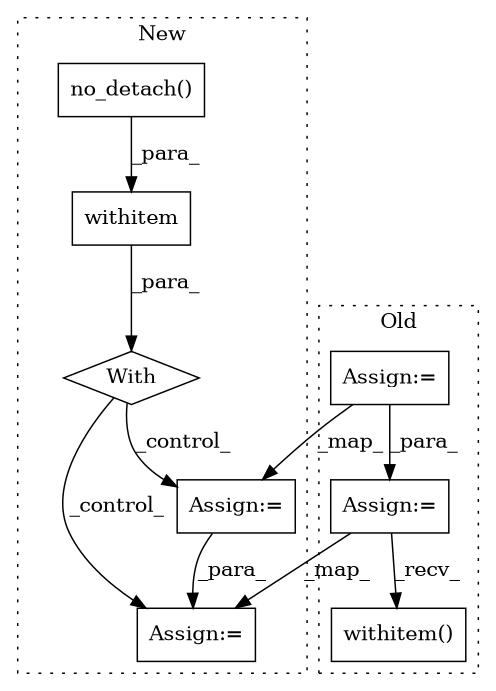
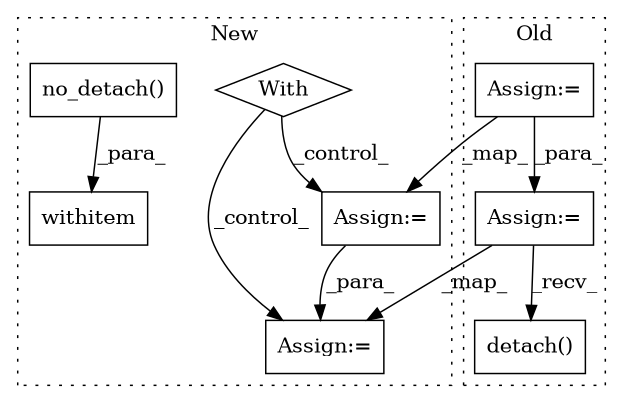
  digraph {
    node [a=68 l=3 s=3873 shape=box]
-   n1 [a=75 l=17 label="withitem()" s=4545]
+   n1 [a=75 l=17 label="detach()" s=4545]
    n2 [label="Assign:=" s=4141]
    n3 [label="Assign:=" s=4246]
    n4 [a=49 l=5 label=withitem]
    n5 [a=39 l="5,24" label=With s="3868,3878" shape=diamond]
    n6 [a=75 l=15 label="no_detach()"]
    n7 [label="Assign:=" s=4187]
    n8 [label="Assign:=" s=4296]
    subgraph cluster_1 {
      label=Old
      style=dotted
      n1
      n2
      n3
    }
    subgraph cluster_2 {
      label=New
      style=dotted
      n4
      n5
      n6
      n7
      n8
    }
    n2 -> n3 [label=_para_]
    n2 -> n7 [label=_map_]
    n3 -> n1 [label=_recv_]
    n3 -> n8 [label=_map_]
-   n4 -> n5 [label=_para_]
    n5 -> n7 [label=_control_]
    n5 -> n8 [label=_control_]
    n6 -> n4 [label=_para_]
    n7 -> n8 [label=_para_]
  }
